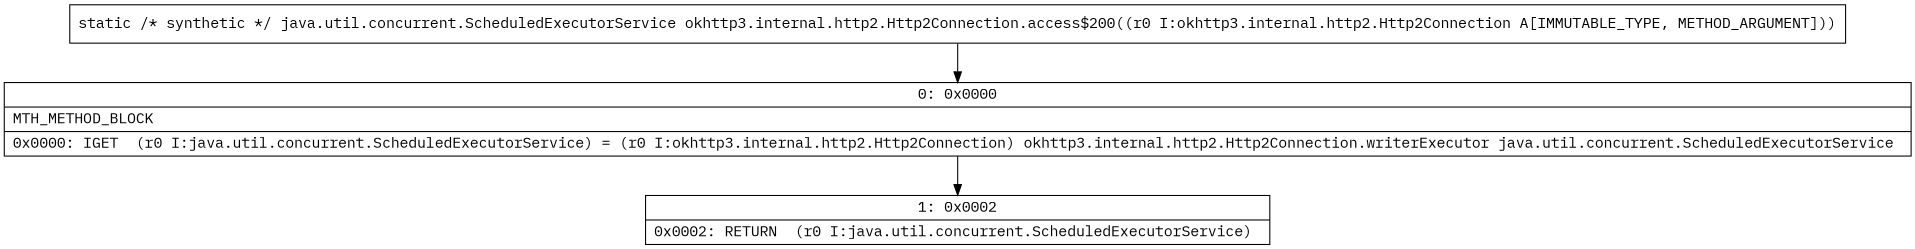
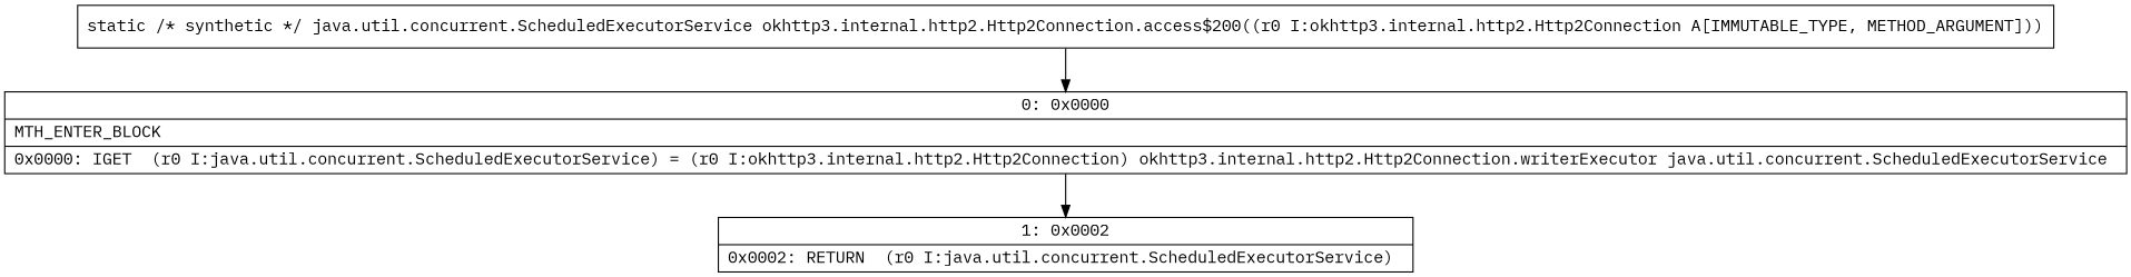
  digraph {
    fontname="IBM Plex Mono"
    node [shape=record fontname="IBM Plex Mono"]
    edge [fontname="IBM Plex Mono"]
-   n1 [label="{0\:\ 0x0000|MTH_METHOD_BLOCK\l|0x0000: IGET  (r0 I:java.util.concurrent.ScheduledExecutorService) = (r0 I:okhttp3.internal.http2.Http2Connection) okhttp3.internal.http2.Http2Connection.writerExecutor java.util.concurrent.ScheduledExecutorService \l}"]
+   n1 [label="{0\:\ 0x0000|MTH_ENTER_BLOCK\l|0x0000: IGET  (r0 I:java.util.concurrent.ScheduledExecutorService) = (r0 I:okhttp3.internal.http2.Http2Connection) okhttp3.internal.http2.Http2Connection.writerExecutor java.util.concurrent.ScheduledExecutorService \l}"]
    n2 [label="{1\:\ 0x0002|0x0002: RETURN  (r0 I:java.util.concurrent.ScheduledExecutorService) \l}"]
    n3 [label="{static \/* synthetic *\/ java.util.concurrent.ScheduledExecutorService okhttp3.internal.http2.Http2Connection.access$200((r0 I:okhttp3.internal.http2.Http2Connection A[IMMUTABLE_TYPE, METHOD_ARGUMENT])) }"]
    n1 -> n2
    n3 -> n1
  }
